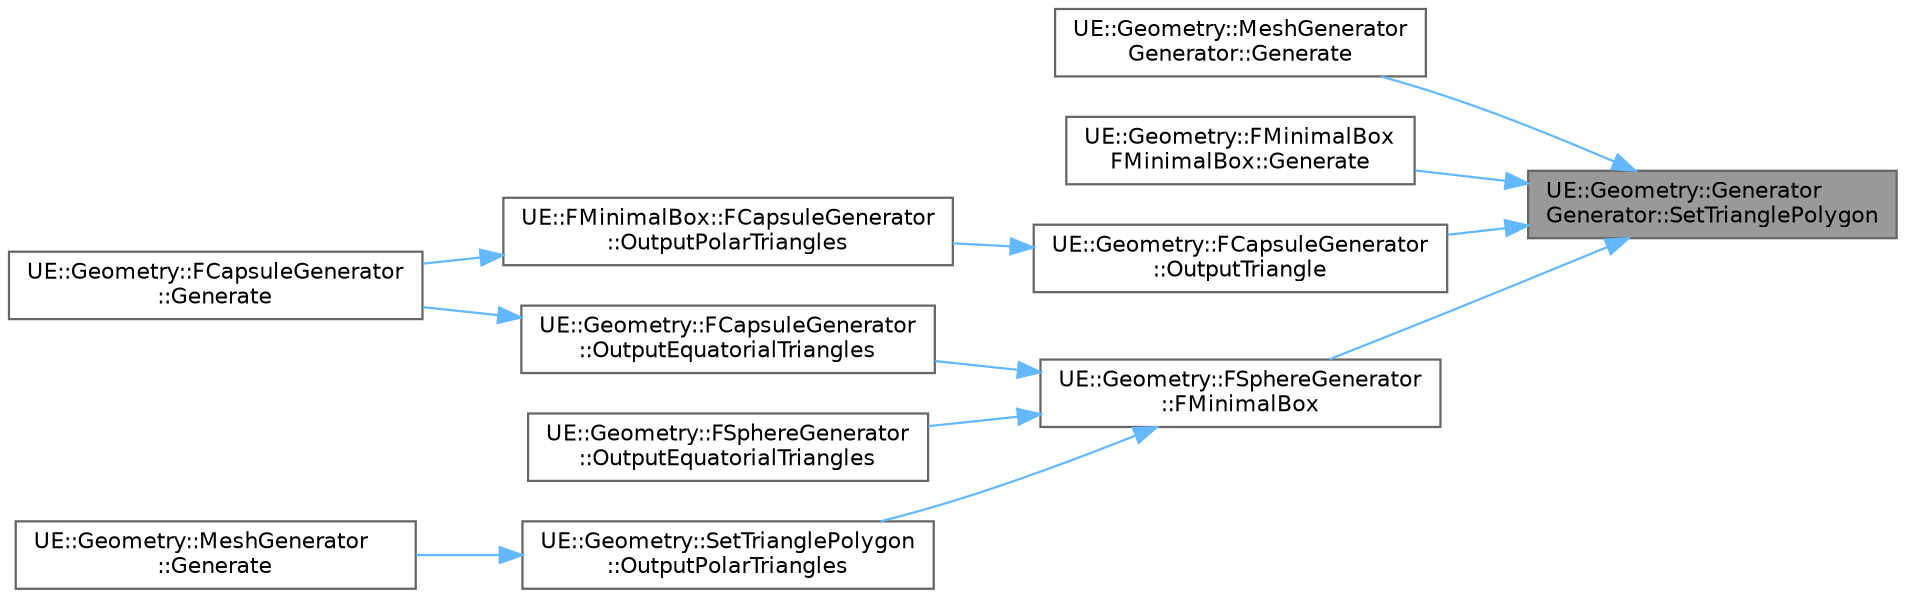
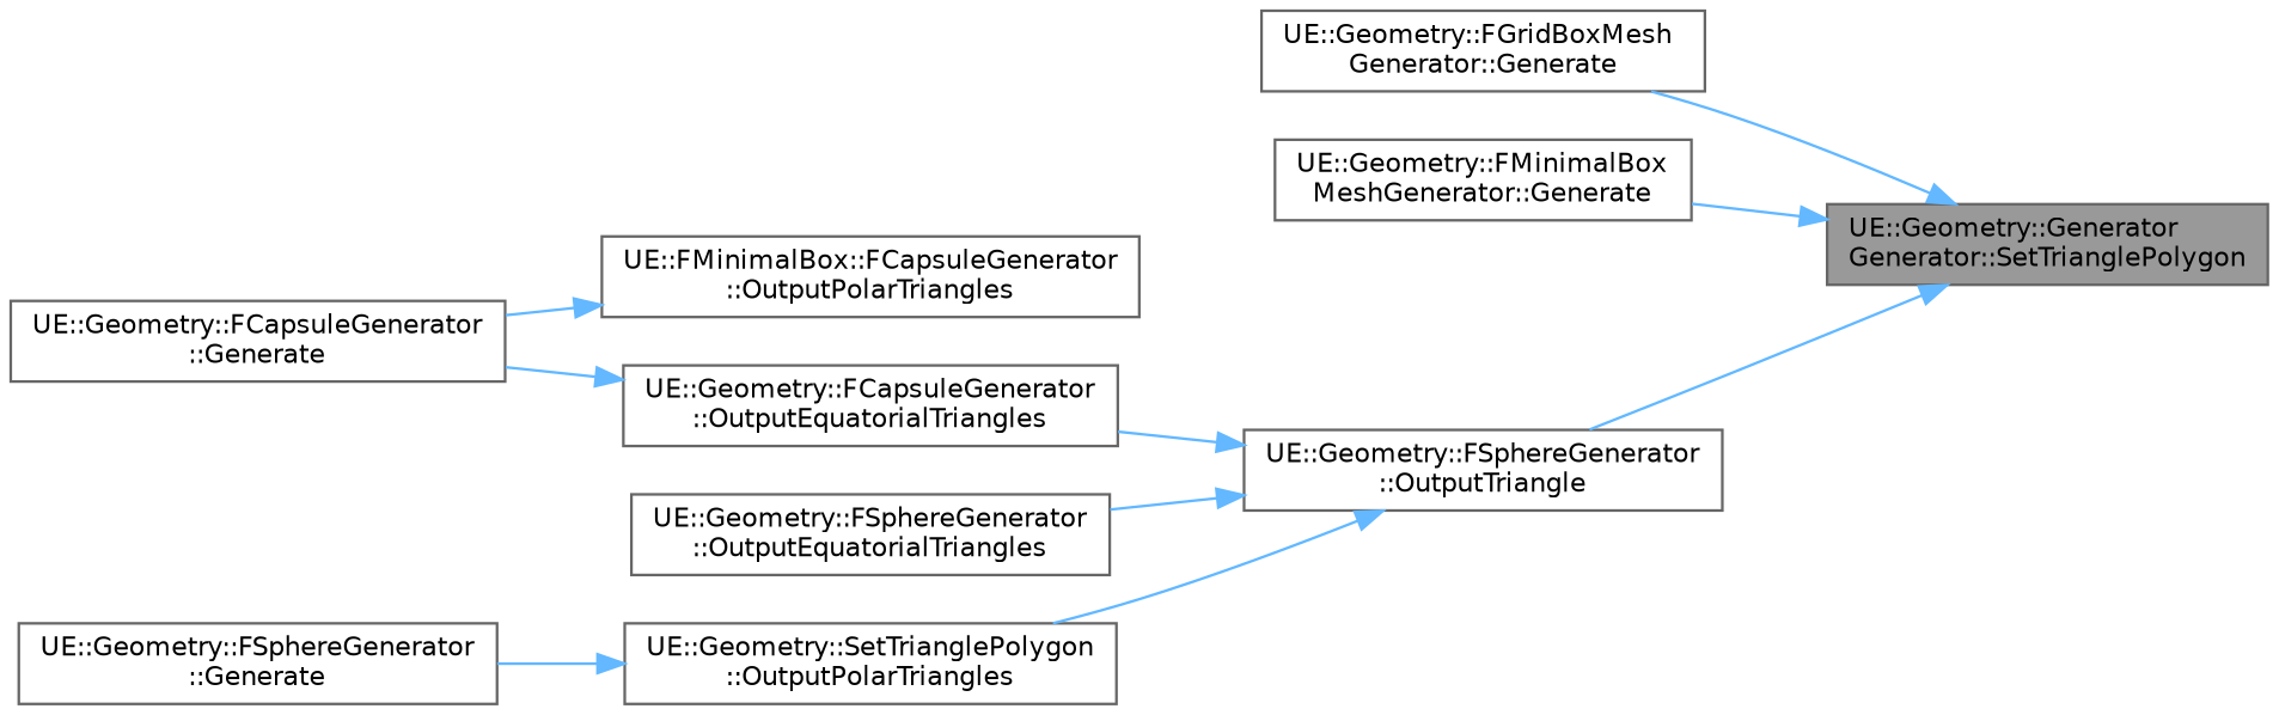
  digraph {
    fontname="DejaVu Sans"
    rankdir=RL
    node [color=grey40 fillcolor=white fontname="DejaVu Sans" fontsize=10 shape=box style=filled]
    edge [color=steelblue1 dir=back fontname="DejaVu Sans" fontsize=10 labelfontname=Helvetica labelfontsize=10 style=solid]
    n1 [color=gray40 fillcolor=grey60 fontcolor=black height=0.2 label="UE::Geometry::Generator\lGenerator::SetTrianglePolygon" width=0.4]
-   n2 [height=0.2 label="UE::Geometry::MeshGenerator\lGenerator::Generate" width=0.4]
-   n3 [height=0.2 label="UE::Geometry::FMinimalBox\lFMinimalBox::Generate" width=0.4]
-   n4 [height=0.2 label="UE::Geometry::FCapsuleGenerator\l::OutputTriangle" width=0.4]
-   n5 [height=0.2 label="UE::Geometry::FSphereGenerator\l::FMinimalBox" width=0.4]
+   n2 [height=0.2 label="UE::Geometry::FGridBoxMesh\lGenerator::Generate" width=0.4]
+   n3 [height=0.2 label="UE::Geometry::FMinimalBox\lMeshGenerator::Generate" width=0.4]
+   n5 [height=0.2 label="UE::Geometry::FSphereGenerator\l::OutputTriangle" width=0.4]
    n6 [height=0.2 label="UE::FMinimalBox::FCapsuleGenerator\l::OutputPolarTriangles" width=0.4]
    n7 [height=0.2 label="UE::Geometry::FCapsuleGenerator\l::OutputEquatorialTriangles" width=0.4]
    n8 [height=0.2 label="UE::Geometry::FSphereGenerator\l::OutputEquatorialTriangles" width=0.4]
    n9 [height=0.2 label="UE::Geometry::SetTrianglePolygon\l::OutputPolarTriangles" width=0.4]
    n10 [height=0.2 label="UE::Geometry::FCapsuleGenerator\l::Generate" width=0.4]
-   n11 [height=0.2 label="UE::Geometry::MeshGenerator\l::Generate" width=0.4]
+   n11 [height=0.2 label="UE::Geometry::FSphereGenerator\l::Generate" width=0.4]
    n1 -> n2
    n1 -> n3
-   n1 -> n4
    n1 -> n5
-   n4 -> n6
    n5 -> n7
    n5 -> n8
    n5 -> n9
    n6 -> n10
    n7 -> n10
    n9 -> n11
  }
